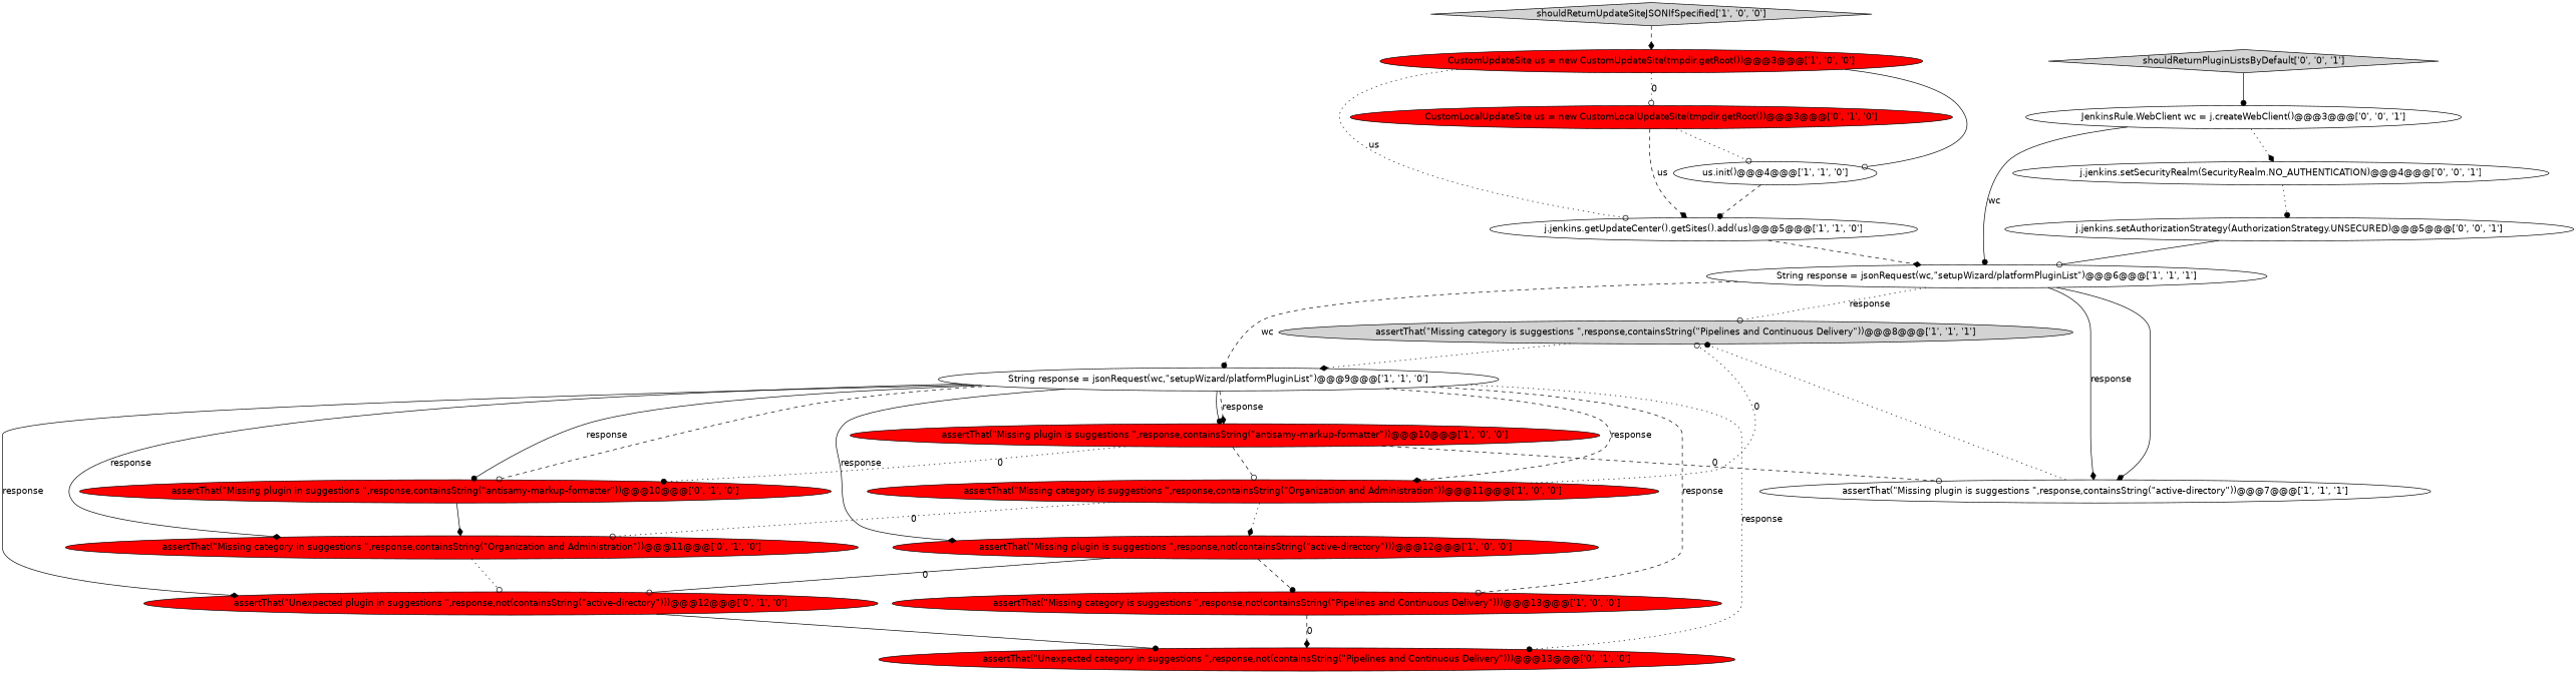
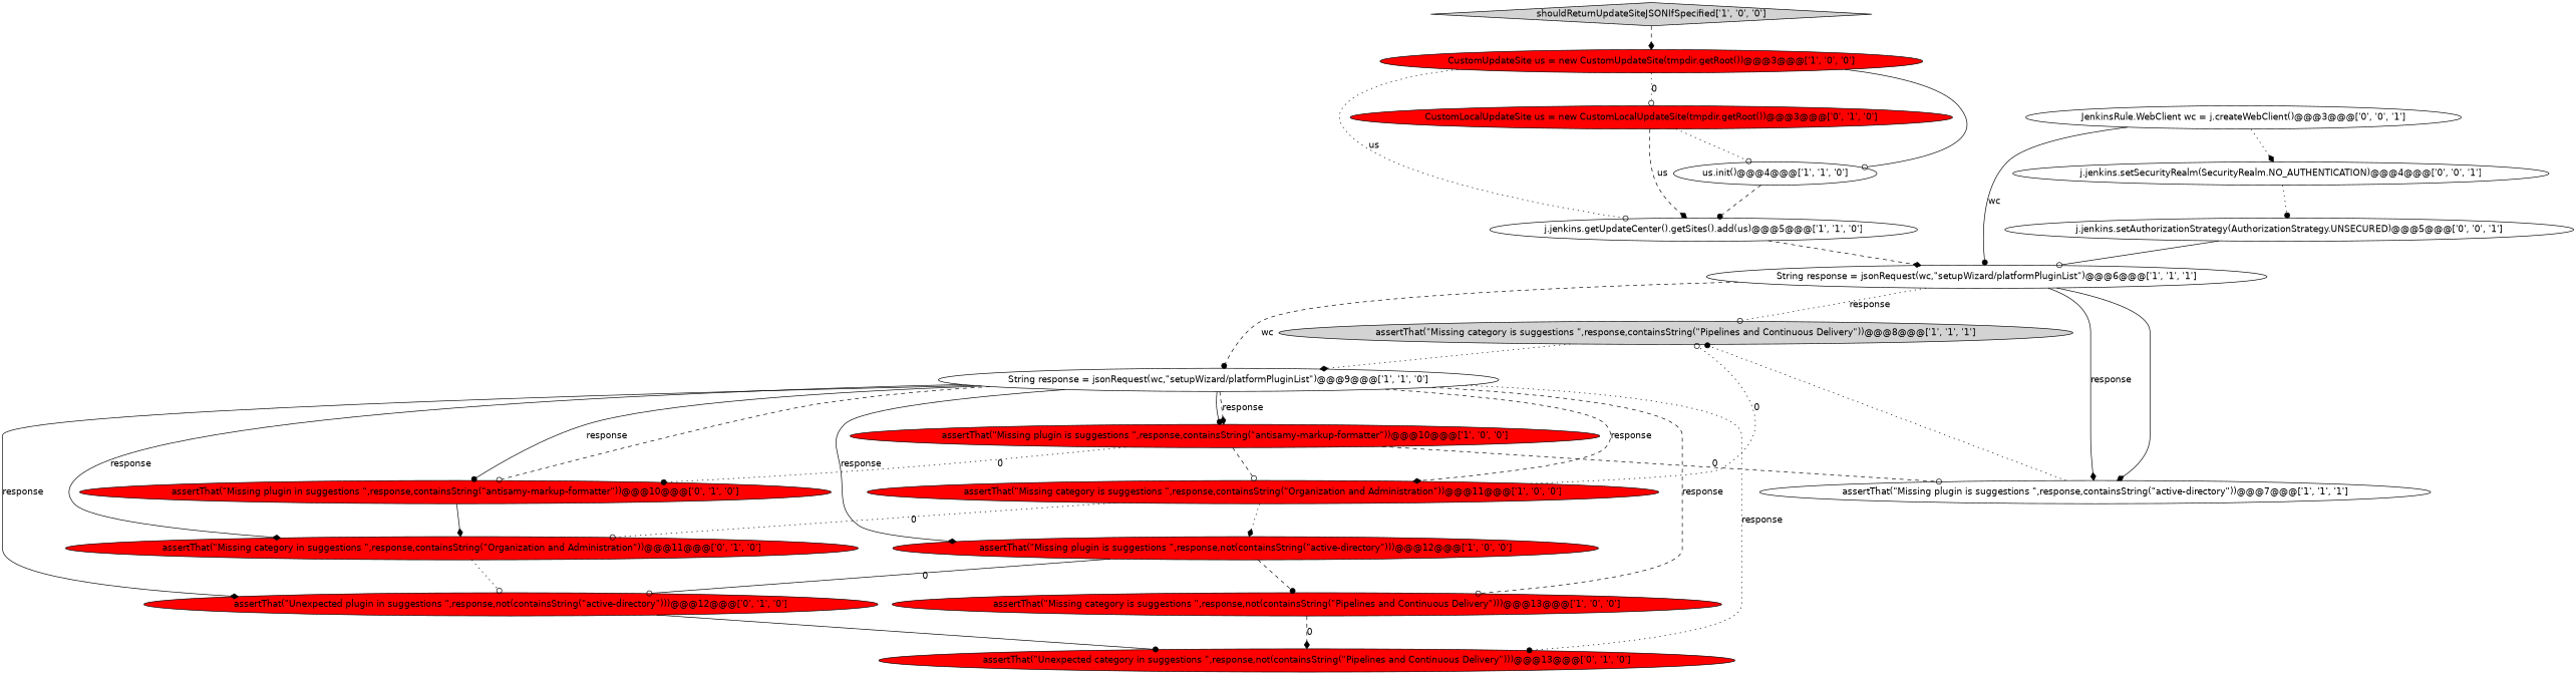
  digraph {
    fontname="DejaVu Sans"
    node [fillcolor=red fontname="DejaVu Sans" shape=ellipse style=filled]
    edge [arrowhead=diamond fontname="DejaVu Sans" style=dotted]
    n1 [label="CustomLocalUpdateSite us = new CustomLocalUpdateSite(tmpdir.getRoot())@@@3@@@['0', '1', '0']"]
    n2 [fillcolor=white label="us.init()@@@4@@@['1', '1', '0']"]
    n3 [fillcolor=white label="j.jenkins.getUpdateCenter().getSites().add(us)@@@5@@@['1', '1', '0']"]
    n4 [fillcolor=lightgray label="shouldReturnUpdateSiteJSONIfSpecified['1', '0', '0']" shape=diamond]
    n5 [label="CustomUpdateSite us = new CustomUpdateSite(tmpdir.getRoot())@@@3@@@['1', '0', '0']"]
    n6 [fillcolor=white label="String response = jsonRequest(wc,\"setupWizard/platformPluginList\")@@@6@@@['1', '1', '1']"]
    n7 [label="assertThat(\"Missing category is suggestions \",response,not(containsString(\"Pipelines and Continuous Delivery\")))@@@13@@@['1', '0', '0']"]
    n8 [label="assertThat(\"Unexpected category in suggestions \",response,not(containsString(\"Pipelines and Continuous Delivery\")))@@@13@@@['0', '1', '0']"]
    n9 [label="assertThat(\"Missing category is suggestions \",response,containsString(\"Organization and Administration\"))@@@11@@@['1', '0', '0']"]
    n10 [label="assertThat(\"Missing category in suggestions \",response,containsString(\"Organization and Administration\"))@@@11@@@['0', '1', '0']"]
    n11 [fillcolor=lightgray label="assertThat(\"Missing category is suggestions \",response,containsString(\"Pipelines and Continuous Delivery\"))@@@8@@@['1', '1', '1']"]
    n12 [label="assertThat(\"Missing plugin is suggestions \",response,not(containsString(\"active-directory\")))@@@12@@@['1', '0', '0']"]
    n13 [label="assertThat(\"Unexpected plugin in suggestions \",response,not(containsString(\"active-directory\")))@@@12@@@['0', '1', '0']"]
    n14 [fillcolor=white label="String response = jsonRequest(wc,\"setupWizard/platformPluginList\")@@@9@@@['1', '1', '0']"]
    n15 [fillcolor=white label="assertThat(\"Missing plugin is suggestions \",response,containsString(\"active-directory\"))@@@7@@@['1', '1', '1']"]
    n16 [label="assertThat(\"Missing plugin is suggestions \",response,containsString(\"antisamy-markup-formatter\"))@@@10@@@['1', '0', '0']"]
    n17 [label="assertThat(\"Missing plugin in suggestions \",response,containsString(\"antisamy-markup-formatter\"))@@@10@@@['0', '1', '0']"]
-   n18 [fillcolor=lightgray label="shouldReturnPluginListsByDefault['0', '0', '1']" shape=diamond]
    n19 [fillcolor=white label="JenkinsRule.WebClient wc = j.createWebClient()@@@3@@@['0', '0', '1']"]
    n20 [fillcolor=white label="j.jenkins.setSecurityRealm(SecurityRealm.NO_AUTHENTICATION)@@@4@@@['0', '0', '1']"]
    n21 [fillcolor=white label="j.jenkins.setAuthorizationStrategy(AuthorizationStrategy.UNSECURED)@@@5@@@['0', '0', '1']"]
    n1 -> n2 [arrowhead=odot]
    n1 -> n3 [label=us style=dashed]
    n2 -> n3 [arrowhead=dot style=dashed]
    n3 -> n6 [style=dashed]
    n4 -> n5 [style=dashed]
    n5 -> n1 [arrowhead=odot label=0]
    n5 -> n2 [arrowhead=odot style=solid]
    n5 -> n3 [arrowhead=odot label=us]
    n6 -> n11 [arrowhead=odot label=response]
    n6 -> n14 [arrowhead=dot label=wc style=dashed]
    n6 -> n15 [style=solid]
    n6 -> n15 [label=response style=solid]
    n7 -> n8 [label=0 style=dashed]
    n9 -> n10 [arrowhead=odot label=0]
    n9 -> n11 [arrowhead=odot label=0]
    n9 -> n12
    n10 -> n13 [arrowhead=odot]
    n11 -> n14
    n12 -> n7 [arrowhead=dot style=dashed]
    n12 -> n13 [arrowhead=odot label=0 style=solid]
    n13 -> n8 [arrowhead=dot style=solid]
    n14 -> n7 [arrowhead=odot label=response style=dashed]
    n14 -> n8 [arrowhead=dot label=response]
    n14 -> n9 [label=response style=dashed]
    n14 -> n10 [label=response style=solid]
    n14 -> n12 [label=response style=solid]
    n14 -> n13 [label=response style=solid]
    n14 -> n16 [arrowhead=dot style=solid]
    n14 -> n16 [label=response style=dashed]
    n14 -> n17 [arrowhead=odot style=dashed]
    n14 -> n17 [arrowhead=dot label=response style=solid]
    n15 -> n11 [arrowhead=dot]
    n16 -> n9 [arrowhead=odot style=dashed]
    n16 -> n15 [arrowhead=odot label=0 style=dashed]
    n16 -> n17 [arrowhead=dot label=0]
    n17 -> n10 [style=solid]
-   n18 -> n19 [arrowhead=dot style=solid]
    n19 -> n6 [arrowhead=dot label=wc style=solid]
    n19 -> n20
    n20 -> n21 [arrowhead=dot]
    n21 -> n6 [arrowhead=odot style=solid]
  }
